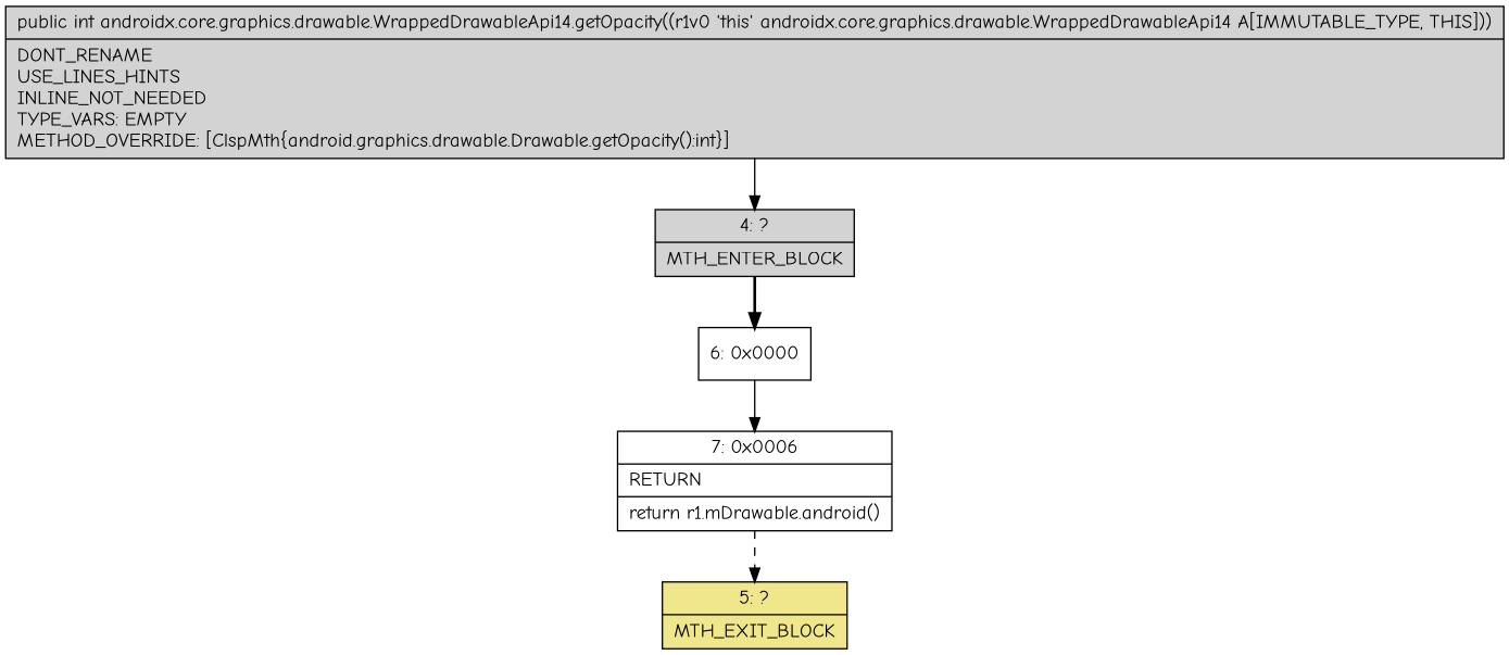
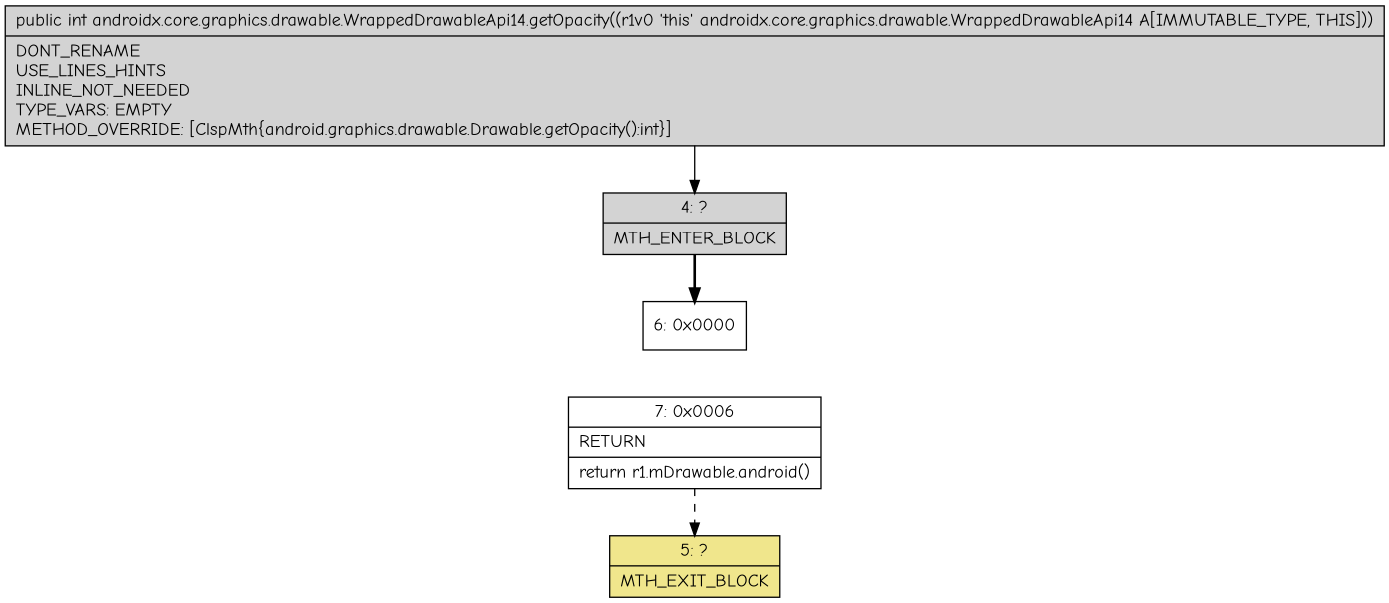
  digraph {
    fontname="Comic Neue"
    node [fillcolor=lightgrey fontname="Comic Neue" shape=record style=filled]
    edge [fontname="Comic Neue" style=solid]
    n1 [label="{4\:\ ?|MTH_ENTER_BLOCK\l}"]
    n2 [fillcolor=white label="{6\:\ 0x0000}"]
    n3 [fillcolor=white label="{7\:\ 0x0006|RETURN\l|return r1.mDrawable.android()\l}"]
    n4 [fillcolor=khaki label="{5\:\ ?|MTH_EXIT_BLOCK\l}"]
    n5 [label="{public int androidx.core.graphics.drawable.WrappedDrawableApi14.getOpacity((r1v0 'this' androidx.core.graphics.drawable.WrappedDrawableApi14 A[IMMUTABLE_TYPE, THIS]))  | DONT_RENAME\lUSE_LINES_HINTS\lINLINE_NOT_NEEDED\lTYPE_VARS: EMPTY\lMETHOD_OVERRIDE: [ClspMth\{android.graphics.drawable.Drawable.getOpacity():int\}]\l}"]
    n1 -> n2 [style=bold]
-   n2 -> n3
    n3 -> n4 [style=dashed]
    n5 -> n1
  }
